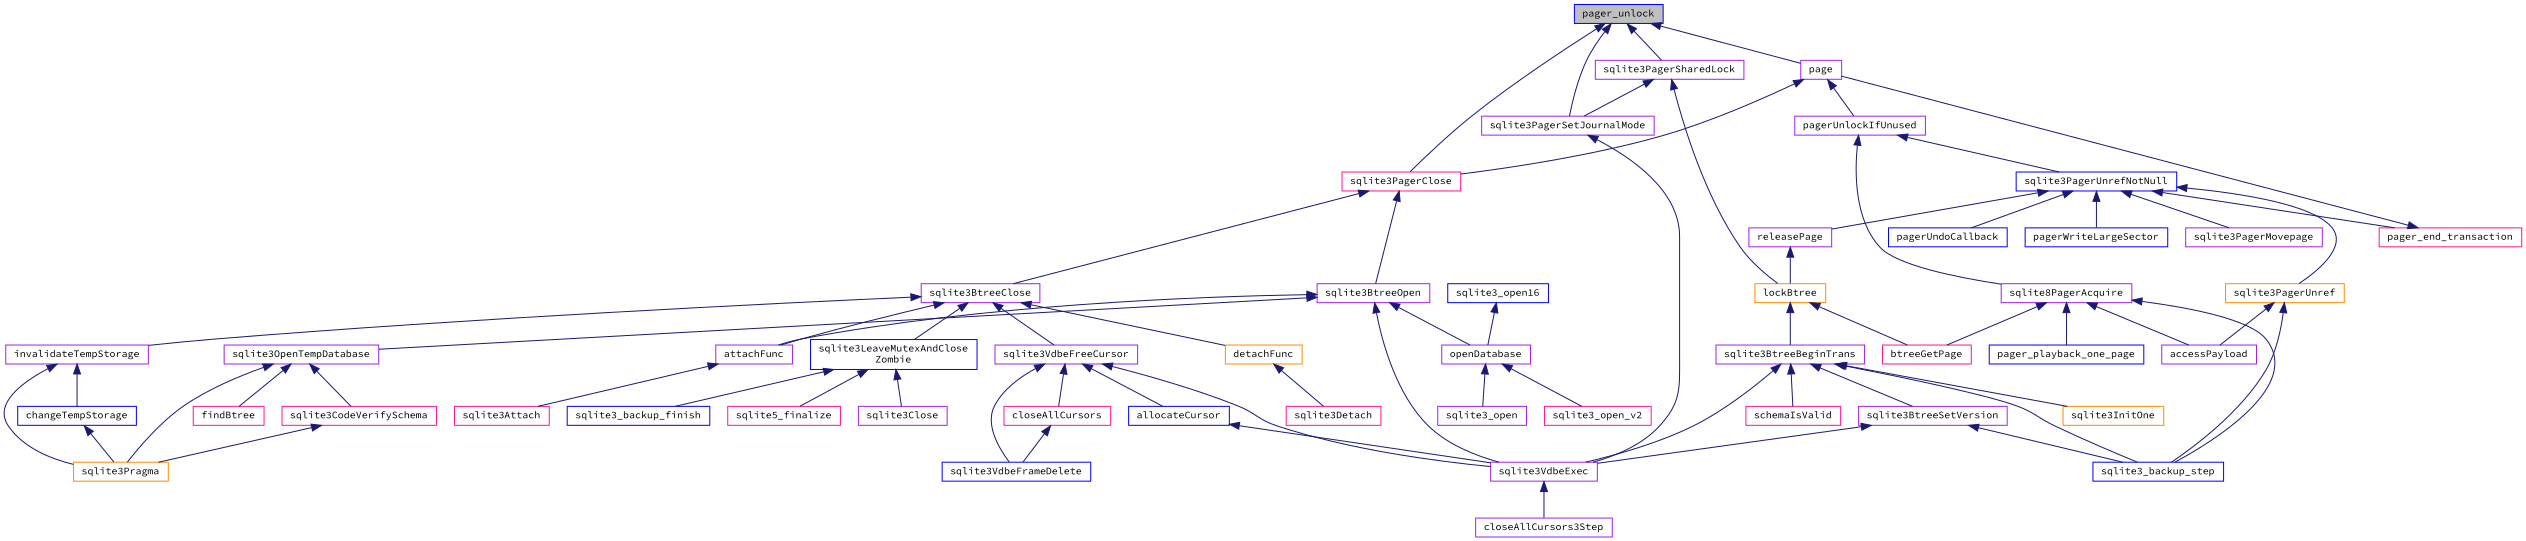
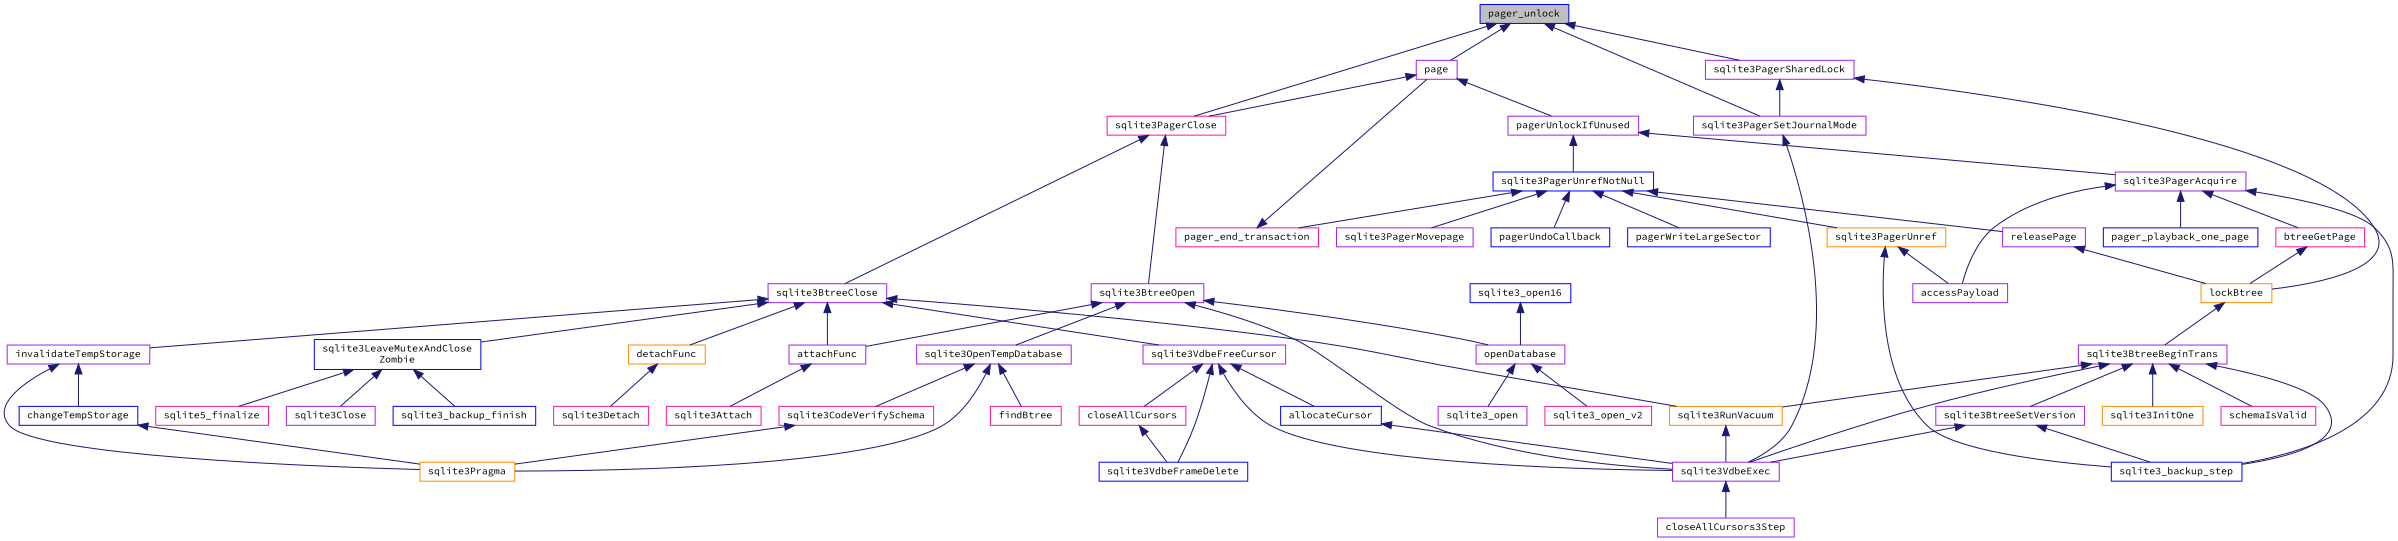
  digraph {
    fontname="Source Code Pro"
    rankdir=TB
    node [color=purple fillcolor=white fontname="Source Code Pro" fontsize=10 shape=record style=filled]
    edge [color=midnightblue dir=back fontname="Source Code Pro" fontsize=10 labelfontname=FreeSans labelfontsize=10 style=solid]
    n1 [color=blue fillcolor=grey75 fontcolor=black height=0.2 label=pager_unlock width=0.4]
    n2 [height=0.2 label=page width=0.4]
    n3 [color=deeppink height=0.2 label=sqlite3PagerClose width=0.4]
    n4 [height=0.2 label=sqlite3PagerSharedLock width=0.4]
    n5 [height=0.2 label=sqlite3PagerSetJournalMode width=0.4]
    n6 [height=0.2 label=pagerUnlockIfUnused width=0.4]
    n7 [height=0.2 label=sqlite3BtreeOpen width=0.4]
    n8 [height=0.2 label=sqlite3BtreeClose width=0.4]
    n9 [color=darkorange height=0.2 label=lockBtree width=0.4]
    n10 [height=0.2 label=sqlite3VdbeExec width=0.4]
-   n11 [height=0.2 label=sqlite8PagerAcquire width=0.4]
+   n11 [height=0.2 label=sqlite3PagerAcquire width=0.4]
    n12 [color=blue height=0.2 label=sqlite3PagerUnrefNotNull width=0.4]
    n13 [height=0.2 label=attachFunc width=0.4]
    n14 [height=0.2 label=sqlite3OpenTempDatabase width=0.4]
    n15 [height=0.2 label=openDatabase width=0.4]
    n16 [height=0.2 label=sqlite3VdbeFreeCursor width=0.4]
    n17 [color=darkorange height=0.2 label=detachFunc width=0.4]
    n18 [height=0.2 label=invalidateTempStorage width=0.4]
+   n19 [color=darkorange height=0.2 label=sqlite3RunVacuum width=0.4]
    n20 [color=blue height=0.2 label="sqlite3LeaveMutexAndClose\lZombie" width=0.4]
    n21 [height=0.2 label=closeAllCursors3Step width=0.4]
    n22 [color=deeppink height=0.2 label=sqlite3Attach width=0.4]
    n23 [color=deeppink height=0.2 label=findBtree width=0.4]
    n24 [color=deeppink height=0.2 label=sqlite3CodeVerifySchema width=0.4]
    n25 [color=darkorange height=0.2 label=sqlite3Pragma width=0.4]
    n26 [height=0.2 label=sqlite3_open width=0.4]
    n27 [color=deeppink height=0.2 label=sqlite3_open_v2 width=0.4]
    n28 [color=blue height=0.2 label=sqlite3_open16 width=0.4]
    n29 [color=blue height=0.2 label=sqlite3VdbeFrameDelete width=0.4]
    n30 [color=deeppink height=0.2 label=closeAllCursors width=0.4]
    n31 [color=blue height=0.2 label=allocateCursor width=0.4]
    n32 [color=deeppink height=0.2 label=sqlite3Detach width=0.4]
    n33 [color=blue height=0.2 label=changeTempStorage width=0.4]
    n34 [color=blue height=0.2 label=sqlite3_backup_finish width=0.4]
    n35 [color=deeppink height=0.2 label=sqlite5_finalize width=0.4]
    n36 [height=0.2 label=sqlite3Close width=0.4]
    n37 [color=blue height=0.2 label=pager_playback_one_page width=0.4]
    n38 [color=deeppink height=0.2 label=btreeGetPage width=0.4]
    n39 [color=blue height=0.2 label=sqlite3_backup_step width=0.4]
    n40 [height=0.2 label=accessPayload width=0.4]
    n41 [color=deeppink height=0.2 label=pager_end_transaction width=0.4]
    n42 [color=blue height=0.2 label=pagerUndoCallback width=0.4]
    n43 [color=darkorange height=0.2 label=sqlite3PagerUnref width=0.4]
    n44 [color=blue height=0.2 label=pagerWriteLargeSector width=0.4]
    n45 [height=0.2 label=sqlite3PagerMovepage width=0.4]
    n46 [height=0.2 label=releasePage width=0.4]
    n47 [height=0.2 label=sqlite3BtreeBeginTrans width=0.4]
    n48 [height=0.2 label=sqlite3BtreeSetVersion width=0.4]
    n49 [color=darkorange height=0.2 label=sqlite3InitOne width=0.4]
    n50 [color=deeppink height=0.2 label=schemaIsValid width=0.4]
    n1 -> n2
    n1 -> n3
    n1 -> n4
    n1 -> n5
    n2 -> n3
    n2 -> n6
    n3 -> n7
    n3 -> n8
    n4 -> n5
    n4 -> n9
    n5 -> n10
    n6 -> n11
    n6 -> n12
    n7 -> n10
    n7 -> n13
    n7 -> n14
    n7 -> n15
    n8 -> n13
    n8 -> n16
    n8 -> n17
    n8 -> n18
+   n8 -> n19
    n8 -> n20
    n9 -> n47
    n10 -> n21
    n11 -> n37
    n11 -> n38
    n11 -> n39
    n11 -> n40
    n12 -> n41
    n12 -> n42
    n12 -> n43
    n12 -> n44
    n12 -> n45
    n12 -> n46
    n13 -> n22
    n14 -> n23
    n14 -> n24
    n14 -> n25
    n15 -> n26
    n15 -> n27
    n16 -> n10
    n16 -> n29
    n16 -> n30
    n16 -> n31
    n17 -> n32
    n18 -> n25
    n18 -> n33
+   n19 -> n10
    n20 -> n34
    n20 -> n35
    n20 -> n36
    n24 -> n25
    n28 -> n15
    n30 -> n29
    n31 -> n10
    n33 -> n25
-   n9 -> n38
+   n38 -> n9
    n41 -> n2
    n43 -> n39
    n43 -> n40
    n46 -> n9
    n47 -> n10
+   n47 -> n19
    n47 -> n39
    n47 -> n48
    n47 -> n49
    n47 -> n50
    n48 -> n10
    n48 -> n39
  }
